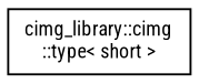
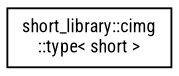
  digraph {
    rankdir=TB
    fontname="Roboto Condensed"
-   n1 [color=black fillcolor=white fontname="Roboto Condensed" fontsize=10 height=0.2 label="cimg_library::cimg\l::type\< short \>" shape=record style=filled width=0.4]
+   n1 [color=black fillcolor=white fontname="Roboto Condensed" fontsize=10 height=0.2 label="short_library::cimg\l::type\< short \>" shape=record style=filled width=0.4]
  }
